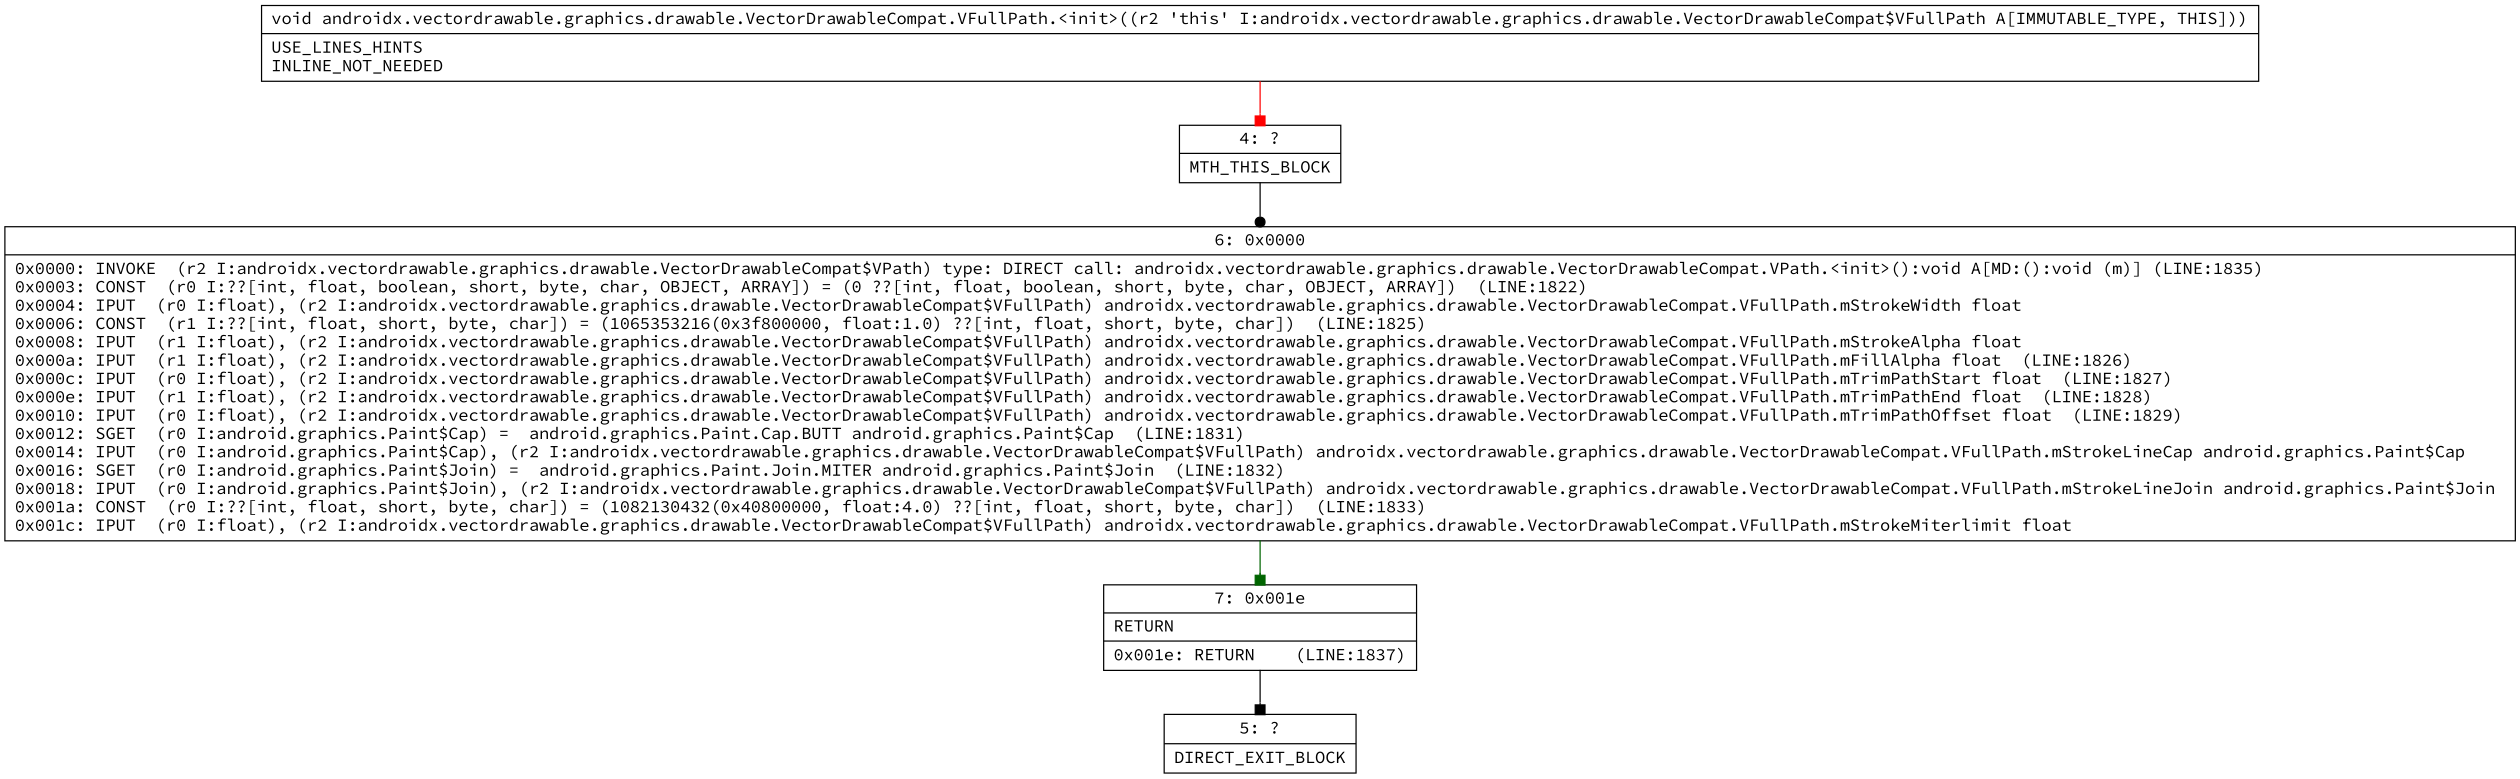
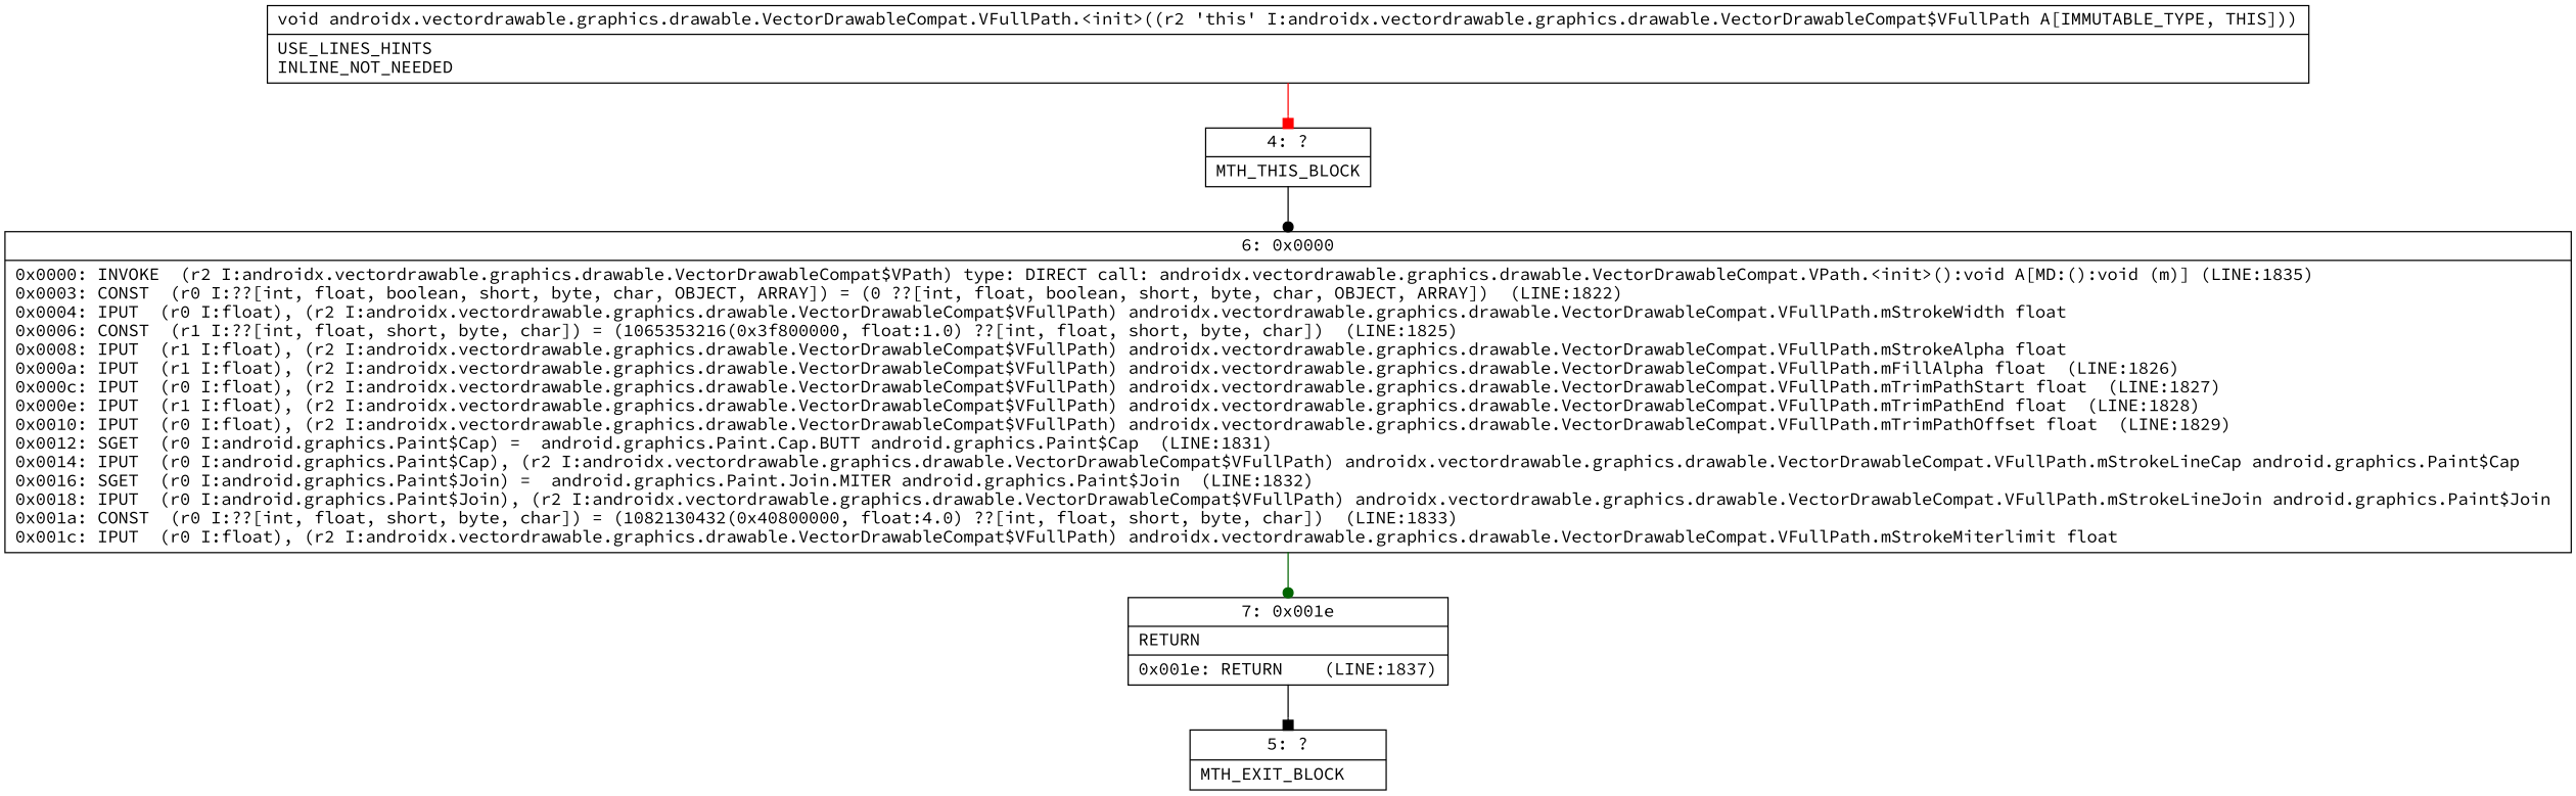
  digraph {
    fontname="Source Code Pro"
    node [fontname="Source Code Pro" shape=record]
    edge [arrowhead=dot color=black fontname="Source Code Pro"]
    n1 [label="{4\:\ ?|MTH_THIS_BLOCK\l}"]
    n2 [label="{6\:\ 0x0000|0x0000: INVOKE  (r2 I:androidx.vectordrawable.graphics.drawable.VectorDrawableCompat$VPath) type: DIRECT call: androidx.vectordrawable.graphics.drawable.VectorDrawableCompat.VPath.\<init\>():void A[MD:():void (m)] (LINE:1835)\l0x0003: CONST  (r0 I:??[int, float, boolean, short, byte, char, OBJECT, ARRAY]) = (0 ??[int, float, boolean, short, byte, char, OBJECT, ARRAY])  (LINE:1822)\l0x0004: IPUT  (r0 I:float), (r2 I:androidx.vectordrawable.graphics.drawable.VectorDrawableCompat$VFullPath) androidx.vectordrawable.graphics.drawable.VectorDrawableCompat.VFullPath.mStrokeWidth float \l0x0006: CONST  (r1 I:??[int, float, short, byte, char]) = (1065353216(0x3f800000, float:1.0) ??[int, float, short, byte, char])  (LINE:1825)\l0x0008: IPUT  (r1 I:float), (r2 I:androidx.vectordrawable.graphics.drawable.VectorDrawableCompat$VFullPath) androidx.vectordrawable.graphics.drawable.VectorDrawableCompat.VFullPath.mStrokeAlpha float \l0x000a: IPUT  (r1 I:float), (r2 I:androidx.vectordrawable.graphics.drawable.VectorDrawableCompat$VFullPath) androidx.vectordrawable.graphics.drawable.VectorDrawableCompat.VFullPath.mFillAlpha float  (LINE:1826)\l0x000c: IPUT  (r0 I:float), (r2 I:androidx.vectordrawable.graphics.drawable.VectorDrawableCompat$VFullPath) androidx.vectordrawable.graphics.drawable.VectorDrawableCompat.VFullPath.mTrimPathStart float  (LINE:1827)\l0x000e: IPUT  (r1 I:float), (r2 I:androidx.vectordrawable.graphics.drawable.VectorDrawableCompat$VFullPath) androidx.vectordrawable.graphics.drawable.VectorDrawableCompat.VFullPath.mTrimPathEnd float  (LINE:1828)\l0x0010: IPUT  (r0 I:float), (r2 I:androidx.vectordrawable.graphics.drawable.VectorDrawableCompat$VFullPath) androidx.vectordrawable.graphics.drawable.VectorDrawableCompat.VFullPath.mTrimPathOffset float  (LINE:1829)\l0x0012: SGET  (r0 I:android.graphics.Paint$Cap) =  android.graphics.Paint.Cap.BUTT android.graphics.Paint$Cap  (LINE:1831)\l0x0014: IPUT  (r0 I:android.graphics.Paint$Cap), (r2 I:androidx.vectordrawable.graphics.drawable.VectorDrawableCompat$VFullPath) androidx.vectordrawable.graphics.drawable.VectorDrawableCompat.VFullPath.mStrokeLineCap android.graphics.Paint$Cap \l0x0016: SGET  (r0 I:android.graphics.Paint$Join) =  android.graphics.Paint.Join.MITER android.graphics.Paint$Join  (LINE:1832)\l0x0018: IPUT  (r0 I:android.graphics.Paint$Join), (r2 I:androidx.vectordrawable.graphics.drawable.VectorDrawableCompat$VFullPath) androidx.vectordrawable.graphics.drawable.VectorDrawableCompat.VFullPath.mStrokeLineJoin android.graphics.Paint$Join \l0x001a: CONST  (r0 I:??[int, float, short, byte, char]) = (1082130432(0x40800000, float:4.0) ??[int, float, short, byte, char])  (LINE:1833)\l0x001c: IPUT  (r0 I:float), (r2 I:androidx.vectordrawable.graphics.drawable.VectorDrawableCompat$VFullPath) androidx.vectordrawable.graphics.drawable.VectorDrawableCompat.VFullPath.mStrokeMiterlimit float \l}"]
    n3 [label="{7\:\ 0x001e|RETURN\l|0x001e: RETURN    (LINE:1837)\l}"]
-   n4 [label="{5\:\ ?|DIRECT_EXIT_BLOCK\l}"]
+   n4 [label="{5\:\ ?|MTH_EXIT_BLOCK\l}"]
    n5 [label="{void androidx.vectordrawable.graphics.drawable.VectorDrawableCompat.VFullPath.\<init\>((r2 'this' I:androidx.vectordrawable.graphics.drawable.VectorDrawableCompat$VFullPath A[IMMUTABLE_TYPE, THIS]))  | USE_LINES_HINTS\lINLINE_NOT_NEEDED\l}"]
    n1 -> n2
-   n2 -> n3 [arrowhead=box color=darkgreen]
+   n2 -> n3 [color=darkgreen]
    n3 -> n4 [arrowhead=box]
    n5 -> n1 [arrowhead=box color=red]
  }
